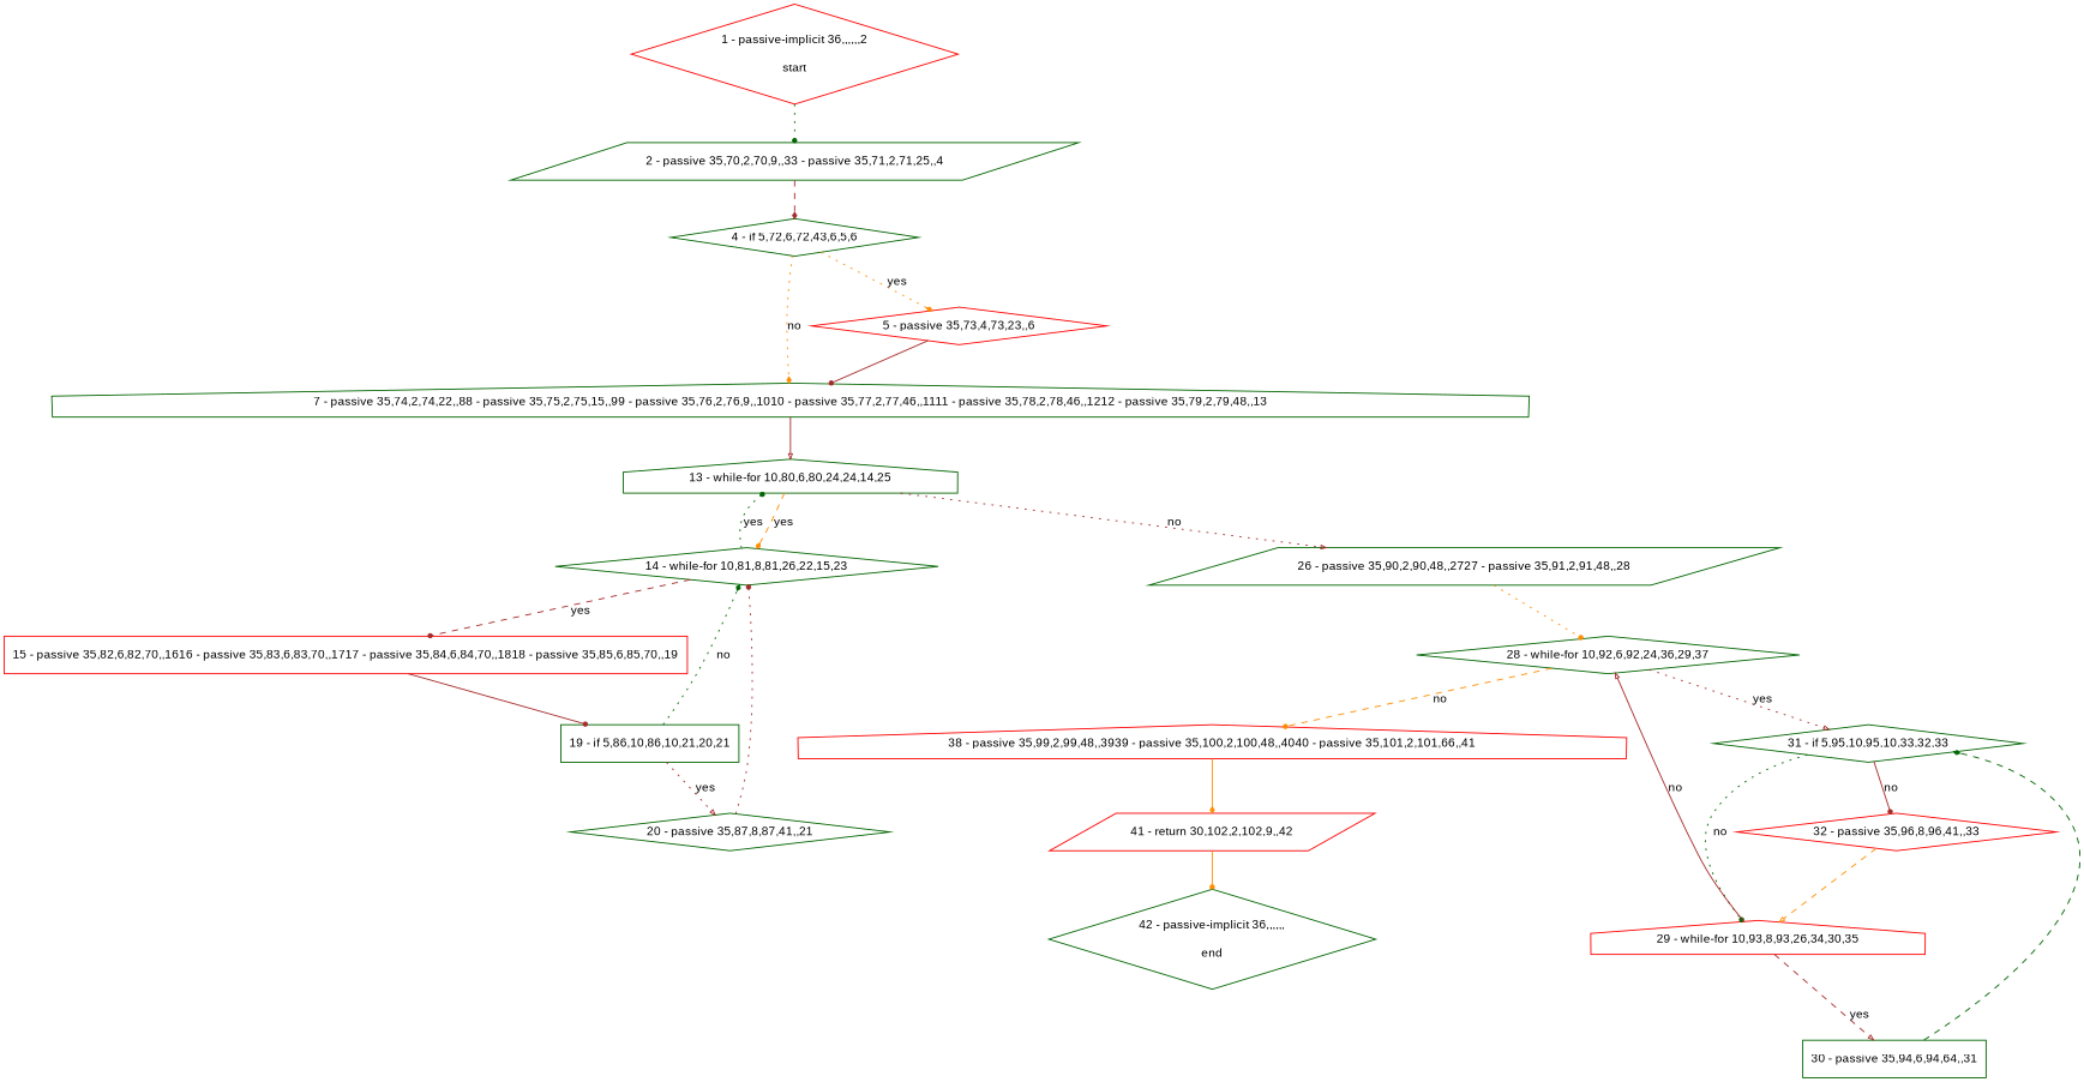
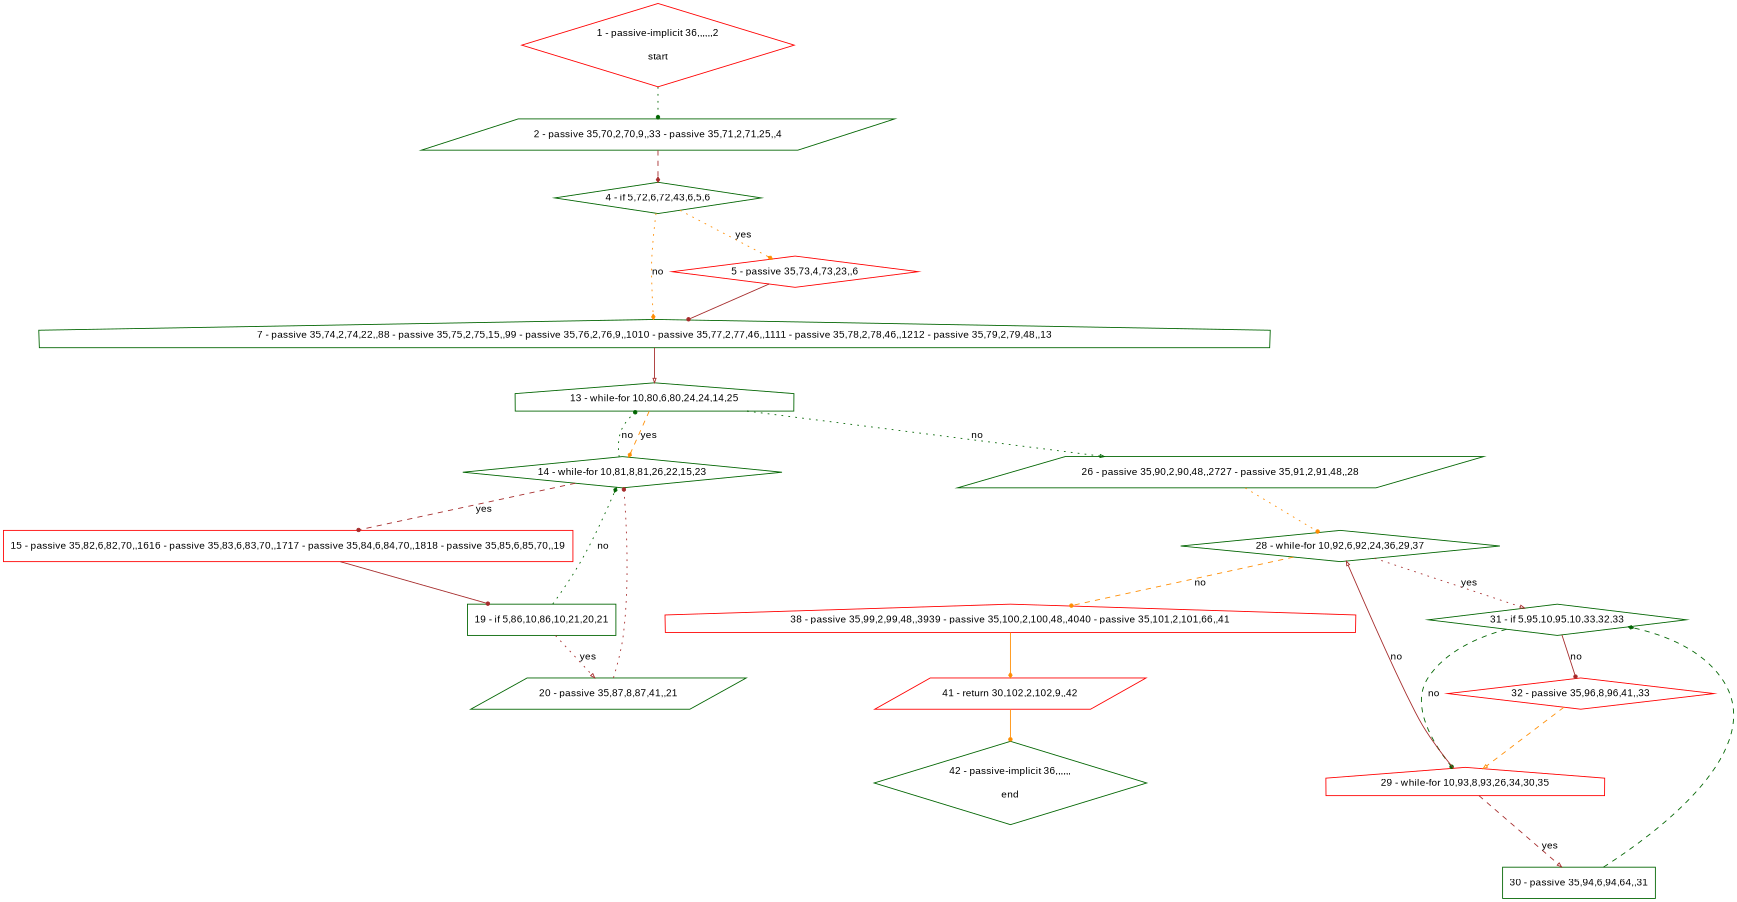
  digraph {
    bgcolor=white
    compound=true
    fillcolor="#FFFFCC"
    fontname=Arial
    fontsize=12
    pack=true
    packmode=clust
    style="rounded,filled"
    node [color=darkgreen compound=true fillcolor="#ffffff" fixedsize=false fontname=Arial fontsize=12 node_initialized=no shape=diamond style=filled]
    edge [arrowhead=dot arrowsize=0.5 arrowtail=none color=brown compound=true dir=forward fontcolor=black fontname=Arial fontsize=12 style=dotted]
    n1 [label="2 - passive 35,70,2,70,9,,33 - passive 35,71,2,71,25,,4" shape=parallelogram]
    n2 [label="4 - if 5,72,6,72,43,6,5,6"]
    n3 [color=red label="5 - passive 35,73,4,73,23,,6"]
    n4 [label="7 - passive 35,74,2,74,22,,88 - passive 35,75,2,75,15,,99 - passive 35,76,2,76,9,,1010 - passive 35,77,2,77,46,,1111 - passive 35,78,2,78,46,,1212 - passive 35,79,2,79,48,,13" shape=house]
    n5 [color=red label="1 - passive-implicit 36,,,,,,2\n\nstart"]
    n6 [label="13 - while-for 10,80,6,80,24,24,14,25" shape=house]
    n7 [label="14 - while-for 10,81,8,81,26,22,15,23"]
    n8 [label="26 - passive 35,90,2,90,48,,2727 - passive 35,91,2,91,48,,28" shape=parallelogram]
    n9 [color=red label="15 - passive 35,82,6,82,70,,1616 - passive 35,83,6,83,70,,1717 - passive 35,84,6,84,70,,1818 - passive 35,85,6,85,70,,19" shape=box]
    n10 [label="28 - while-for 10,92,6,92,24,36,29,37"]
    n11 [label="19 - if 5,86,10,86,10,21,20,21" shape=box]
    n12 [color=red label="38 - passive 35,99,2,99,48,,3939 - passive 35,100,2,100,48,,4040 - passive 35,101,2,101,66,,41" shape=house]
    n13 [label="31 - if 5,95,10,95,10,33,32,33"]
-   n14 [label="20 - passive 35,87,8,87,41,,21"]
+   n14 [label="20 - passive 35,87,8,87,41,,21" shape=parallelogram]
    n15 [color=red label="29 - while-for 10,93,8,93,26,34,30,35" shape=house]
    n16 [label="30 - passive 35,94,6,94,64,,31" shape=box]
    n17 [color=red label="41 - return 30,102,2,102,9,,42" shape=parallelogram]
    n18 [label="42 - passive-implicit 36,,,,,,\n\nend"]
    n19 [color=red label="32 - passive 35,96,8,96,41,,33"]
    n1 -> n2 [arrowhead=diamond style=dashed]
    n2 -> n3 [arrowhead=diamond color=darkorange label=yes]
    n2 -> n4 [arrowhead=diamond color=darkorange label=no]
    n3 -> n4 [style=solid]
    n4 -> n6 [arrowhead=onormal style=solid]
    n5 -> n1 [color=darkgreen]
    n6 -> n7 [arrowhead=diamond color=darkorange label=yes style=dashed]
-   n6 -> n8 [arrowhead=onormal label=no]
-   n7 -> n6 [color=darkgreen label=yes]
+   n6 -> n8 [arrowhead=onormal color=darkgreen label=no]
+   n7 -> n6 [color=darkgreen label=no]
    n7 -> n9 [label=yes style=dashed]
    n8 -> n10 [color=darkorange]
    n9 -> n11 [style=solid]
    n10 -> n12 [color=darkorange label=no style=dashed]
    n10 -> n13 [arrowhead=onormal label=yes]
    n11 -> n7 [arrowhead=diamond color=darkgreen label=no]
    n11 -> n14 [arrowhead=onormal label=yes]
    n12 -> n17 [arrowhead=diamond color=darkorange style=solid]
-   n13 -> n15 [color=darkgreen label=no]
+   n13 -> n15 [color=darkgreen label=no style=dashed]
    n13 -> n19 [label=no style=solid]
    n14 -> n7
    n15 -> n10 [arrowhead=onormal label=no style=solid]
    n15 -> n16 [arrowhead=onormal label=yes style=dashed]
    n16 -> n13 [arrowhead=diamond color=darkgreen style=dashed]
    n17 -> n18 [color=darkorange style=solid]
    n19 -> n15 [arrowhead=onormal color=darkorange style=dashed]
  }
